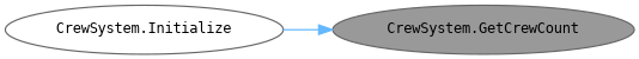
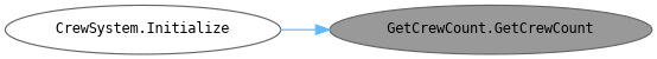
  digraph {
    rankdir=RL
    node [fontname=Consolas fontsize=10 margin=0.1 style=filled]
-   n1 [color=gray40 fillcolor=grey60 fontcolor=black height=0.2 label="CrewSystem.GetCrewCount" width=0.4]
+   n1 [color=gray40 fillcolor=grey60 fontcolor=black height=0.2 label="GetCrewCount.GetCrewCount" width=0.4]
    n2 [color=grey40 fillcolor=white height=0.2 label="CrewSystem.Initialize" width=0.4]
    n1 -> n2 [color=steelblue1 dir=back fontname=Helvetica fontsize=10 labelfontname=Helvetica labelfontsize=10 style=solid]
  }
